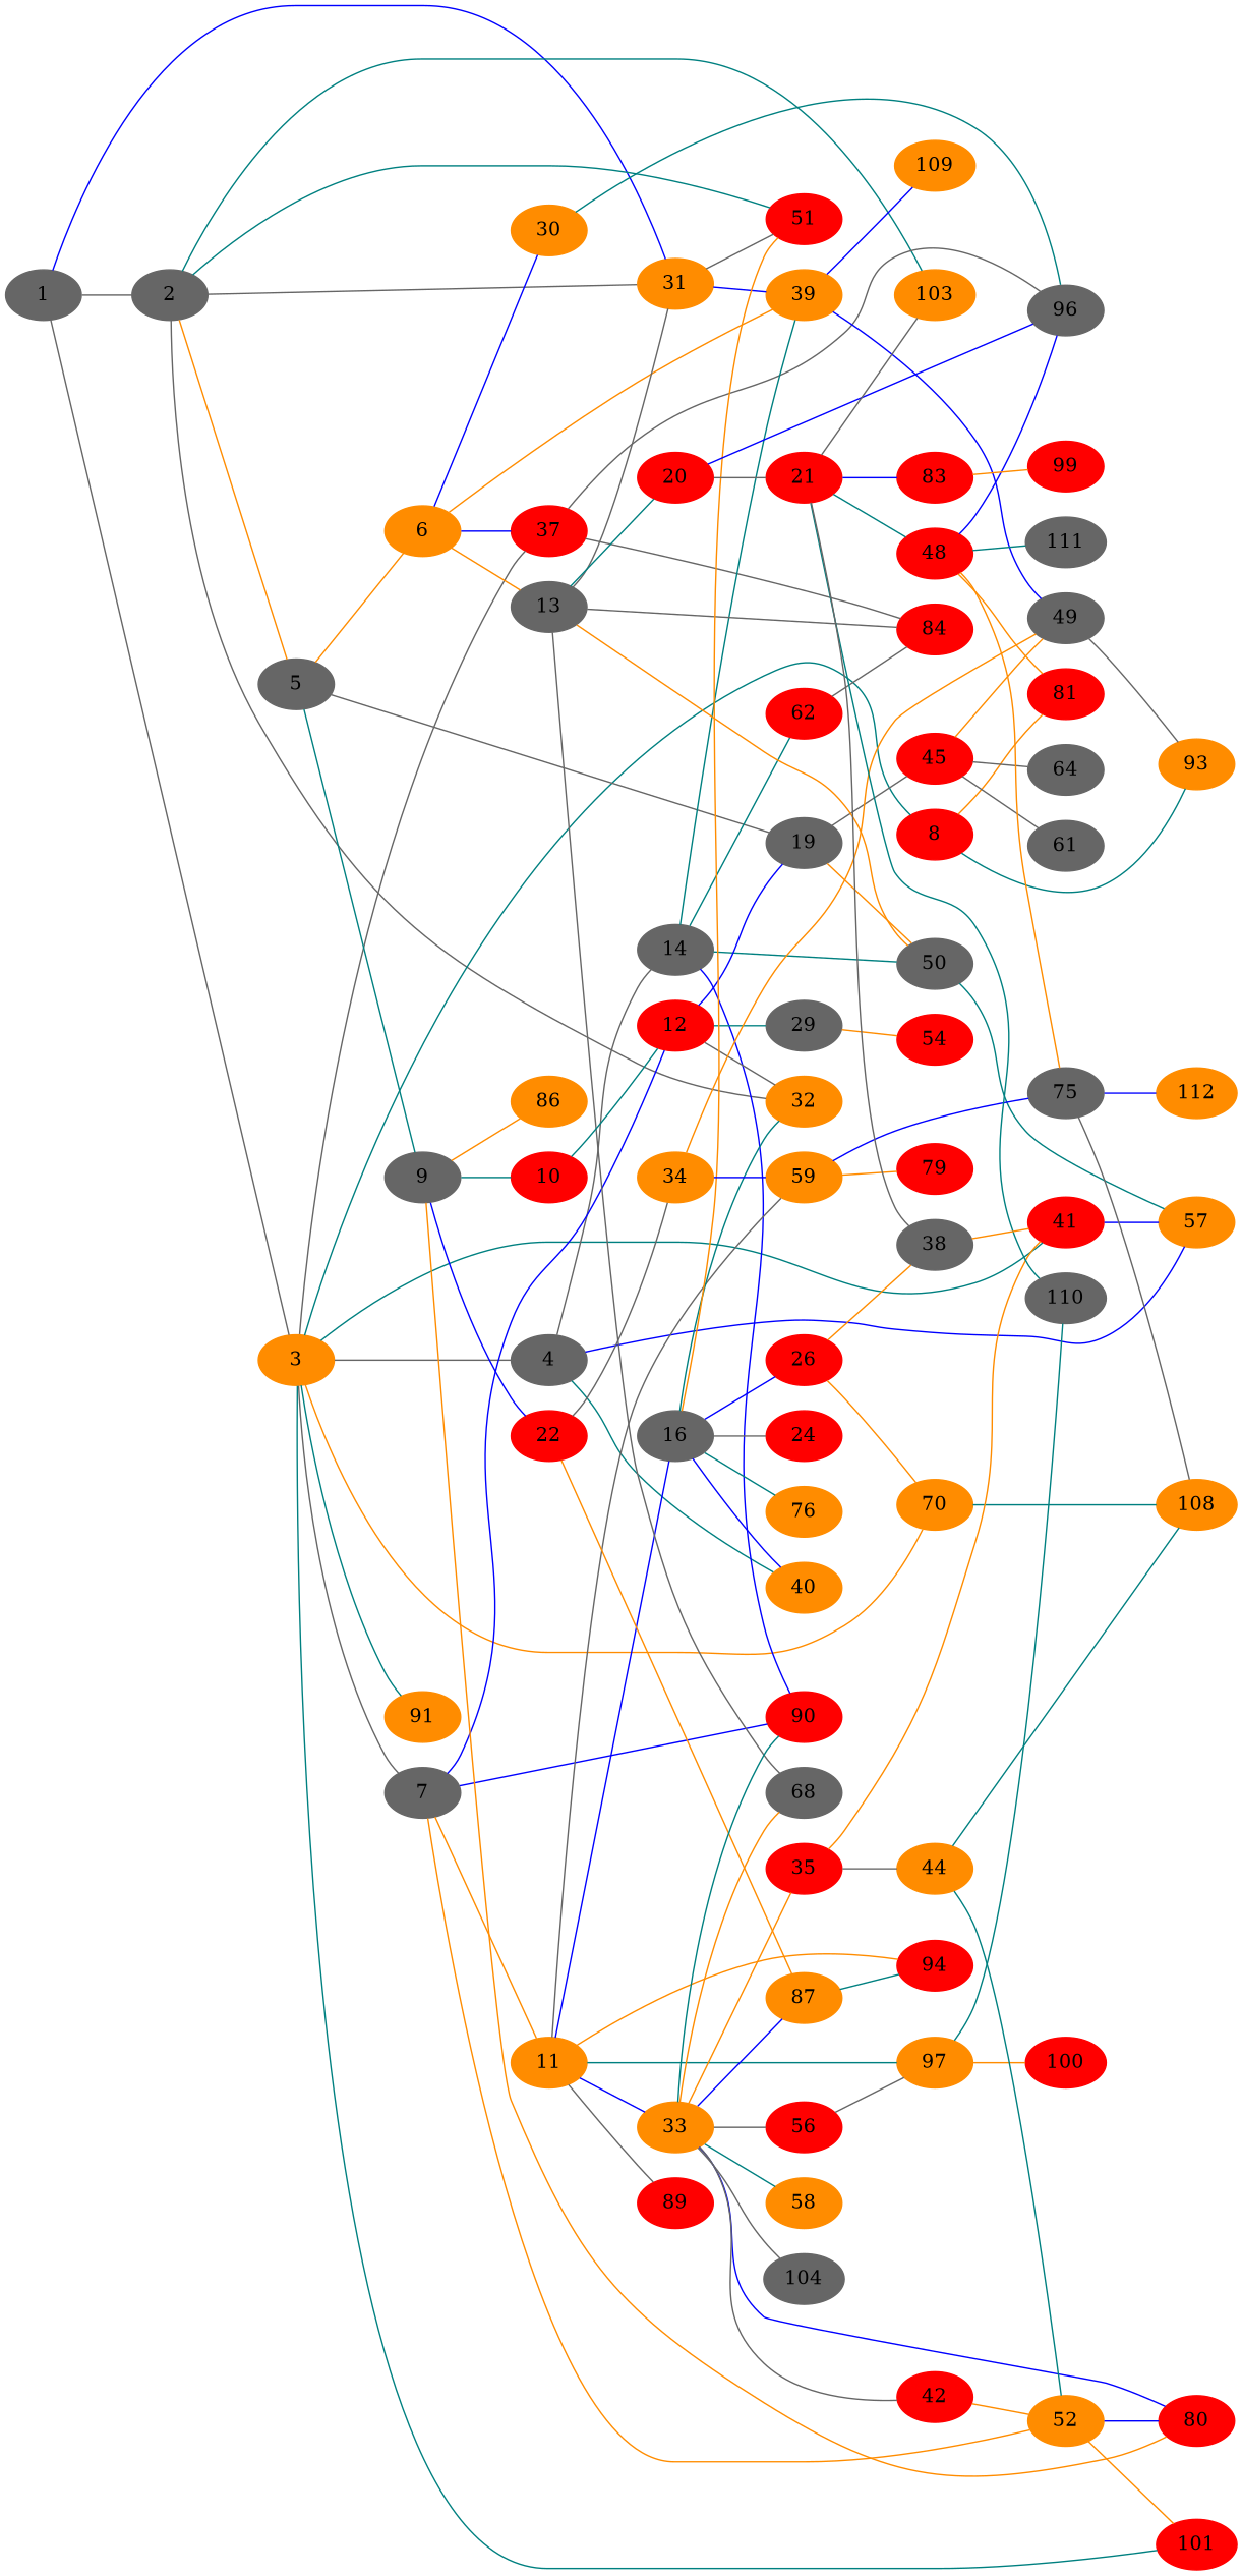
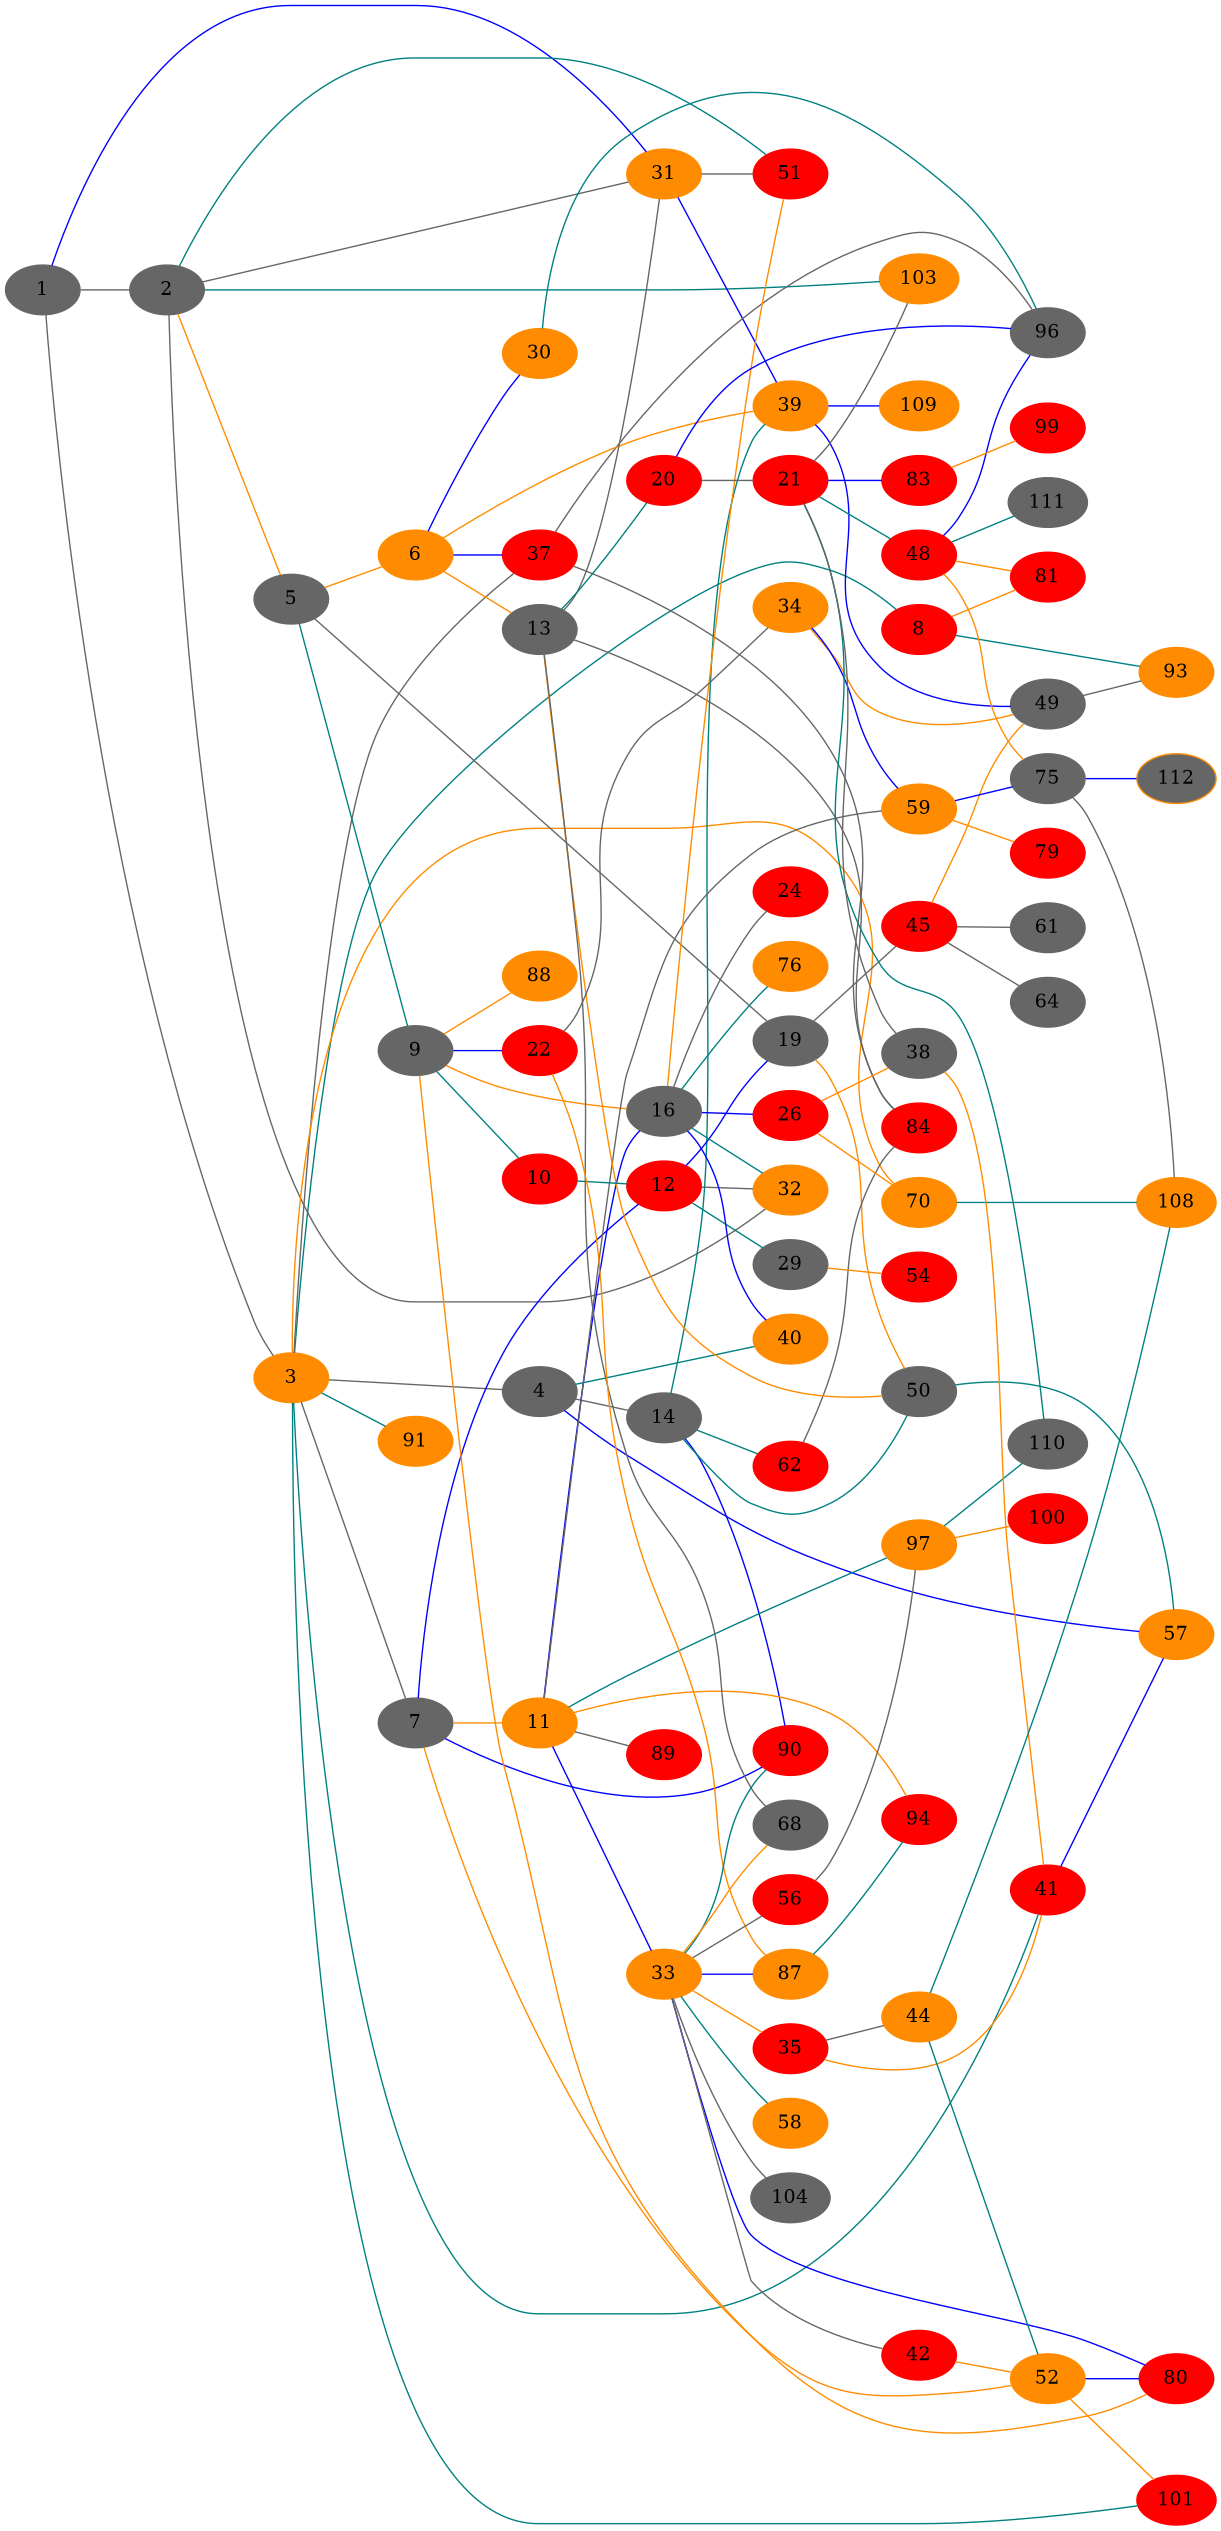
  graph {
    rankdir=LR
    node [color=red style=filled]
    edge [color=gray40]
    1 [color=gray40 super="+28"]
    2 [color=gray40 super="+27"]
    3 [color=darkorange super="+25"]
    31 [color=darkorange]
    5 [color=gray40]
    32 [color=darkorange]
    51 [super="+67"]
    103 [color=darkorange super="+106"]
    4 [color=gray40 super="+17"]
    7 [color=gray40]
    8 [super="+74"]
    37 [super="+60"]
    41 [super="+98"]
    70 [color=darkorange]
    91 [color=darkorange]
    101 [super="+107"]
    39 [color=darkorange super="+95"]
    6 [color=darkorange]
    9 [color=gray40 super="+15"]
    19 [color=gray40 super="+71"]
    14 [color=gray40 super="+18"]
    40 [color=darkorange]
    57 [color=darkorange]
    11 [color=darkorange super="+53"]
    12 [super="+43"]
    52 [color=darkorange super="+78"]
    90
    81
    93 [color=darkorange]
    84 [super="+86"]
    96 [color=gray40 super="+113"]
    108 [color=darkorange]
    50 [color=gray40 super="+73"]
    62
    13 [color=gray40 super="+102"]
    30 [color=darkorange super="+63"]
    10
    16 [color=gray40 super="+66"]
    22 [super="+46"]
    80
-   88 [color=darkorange label=86]
+   88 [color=darkorange]
    45 [super="+55"]
    20
    68 [color=gray40]
    49 [color=gray40 super="+105"]
    109 [color=darkorange]
    33 [color=darkorange super="+77"]
    59 [color=darkorange super="+65"]
    89
    94
    97 [color=darkorange]
    29 [color=gray40]
    24 [super="+36"]
    26
    76 [color=darkorange]
    34 [color=darkorange]
    87 [color=darkorange]
    35 [super="+72"]
    42
    56 [super="+82"]
    58 [color=darkorange]
    104 [color=gray40]
    75 [color=gray40 super="+85"]
    79
    110 [color=gray40]
    100
    54
    21 [super="+23"]
    38 [color=gray40 super="+47"]
    61 [color=gray40]
    64 [color=gray40]
    48
    83 [super="+92"]
    111 [color=gray40]
    99
    44 [color=darkorange super="+69"]
-   112 [color=darkorange]
+   112 [color=darkorange fillcolor=gray40]
    1 -- 2
    1 -- 3
    1 -- 31 [color=blue]
    2 -- 31
    2 -- 5 [color=darkorange]
    2 -- 32
    2 -- 51 [color=teal]
    2 -- 103 [color=teal]
    3 -- 4
    3 -- 7
    3 -- 8 [color=teal]
    3 -- 37
    3 -- 41 [color=teal]
    3 -- 70 [color=darkorange]
    3 -- 91 [color=teal]
    3 -- 101 [color=teal]
    31 -- 51
    31 -- 39 [color=blue]
    5 -- 6 [color=darkorange]
    5 -- 9 [color=teal]
    5 -- 19
    4 -- 14
    4 -- 40 [color=teal]
    4 -- 57 [color=blue]
    7 -- 11 [color=darkorange]
    7 -- 12 [color=blue]
    7 -- 52 [color=darkorange]
    7 -- 90 [color=blue]
    8 -- 81 [color=darkorange]
    8 -- 93 [color=teal]
    37 -- 84
    37 -- 96
    41 -- 57 [color=blue]
    70 -- 108 [color=teal]
    39 -- 49 [color=blue]
    39 -- 109 [color=blue]
    6 -- 37 [color=blue]
    6 -- 39 [color=darkorange]
    6 -- 13 [color=darkorange]
    6 -- 30 [color=blue]
    9 -- 10 [color=teal]
+   9 -- 16 [color=darkorange]
    9 -- 22 [color=blue weight=2]
    9 -- 80 [color=darkorange]
    9 -- 88 [color=darkorange]
    19 -- 50 [color=darkorange]
    19 -- 45
    14 -- 39 [color=teal]
    14 -- 90 [color=blue]
    14 -- 50 [color=teal]
    14 -- 62 [color=teal]
    11 -- 16 [color=blue]
    11 -- 33 [color=blue weight=2]
    11 -- 59
    11 -- 89 [weight=2]
    11 -- 94 [color=darkorange]
    11 -- 97 [color=teal]
    12 -- 32
    12 -- 19 [color=blue]
    12 -- 29 [color=teal]
    52 -- 101 [color=darkorange]
    52 -- 80 [color=blue]
    50 -- 57 [color=teal]
    62 -- 84
    13 -- 31
    13 -- 84
    13 -- 50 [color=darkorange]
    13 -- 20 [color=teal]
    13 -- 68 [weight=2]
    30 -- 96 [color=teal]
    10 -- 12 [color=teal]
    16 -- 32 [color=teal]
    16 -- 51 [color=darkorange]
    16 -- 40 [color=blue]
    16 -- 24
    16 -- 26 [color=blue]
    16 -- 76 [color=teal]
    22 -- 34
    22 -- 87 [color=darkorange]
    45 -- 49 [color=darkorange]
    45 -- 61
    45 -- 64
    20 -- 96 [color=blue]
    20 -- 21
    49 -- 93
    33 -- 90 [color=teal]
    33 -- 80 [color=blue]
    33 -- 68 [color=darkorange]
    33 -- 87 [color=blue]
    33 -- 35 [color=darkorange]
    33 -- 42
    33 -- 56 [weight=2]
    33 -- 58 [color=teal]
    33 -- 104
    59 -- 75 [color=blue]
    59 -- 79 [color=darkorange]
    97 -- 110 [color=teal]
    97 -- 100 [color=darkorange]
    29 -- 54 [color=darkorange]
    26 -- 70 [color=darkorange]
    26 -- 38 [color=darkorange weight=2]
    34 -- 49 [color=darkorange]
    34 -- 59 [color=blue]
    87 -- 94 [color=teal]
    35 -- 41 [color=darkorange]
    35 -- 44 [weight=2]
    42 -- 52 [color=darkorange]
    56 -- 97
    75 -- 108
    75 -- 112 [color=blue]
    21 -- 103
    21 -- 110 [color=teal]
    21 -- 38
    21 -- 48 [color=teal]
    21 -- 83 [color=blue]
    38 -- 41 [color=darkorange]
    48 -- 81 [color=darkorange]
    48 -- 96 [color=blue]
    48 -- 75 [color=darkorange]
    48 -- 111 [color=teal]
    83 -- 99 [color=darkorange]
    44 -- 52 [color=teal]
    44 -- 108 [color=teal]
  }
